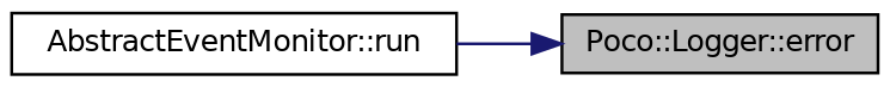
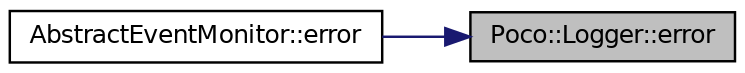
  digraph {
    rankdir=RL
    node [color=black fontname=Helvetica fontsize=10 shape=record style=filled]
    n1 [fillcolor=grey75 fontcolor=black height=0.2 label="Poco::Logger::error" width=0.4]
-   n2 [fillcolor=white height=0.2 label="AbstractEventMonitor::run" width=0.4]
+   n2 [fillcolor=white height=0.2 label="AbstractEventMonitor::error" width=0.4]
    n1 -> n2 [color=midnightblue dir=back fontname=Helvetica fontsize=10 labelfontname=Helvetica labelfontsize=10 style=solid]
  }
